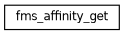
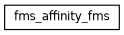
  digraph {
    rankdir=LR
-   n1 [color=black fillcolor=white fontname=Helvetica fontsize=10 height=0.2 label=fms_affinity_get shape=record style=filled width=0.4]
+   n1 [color=black fillcolor=white fontname=Helvetica fontsize=10 height=0.2 label=fms_affinity_fms shape=record style=filled width=0.4]
  }
